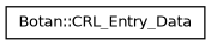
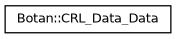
  digraph {
    rankdir=TB
-   n1 [color=black fillcolor=white fontname=Helvetica fontsize=10 height=0.2 label="Botan::CRL_Entry_Data" shape=record style=filled width=0.4]
+   n1 [color=black fillcolor=white fontname=Helvetica fontsize=10 height=0.2 label="Botan::CRL_Data_Data" shape=record style=filled width=0.4]
  }
